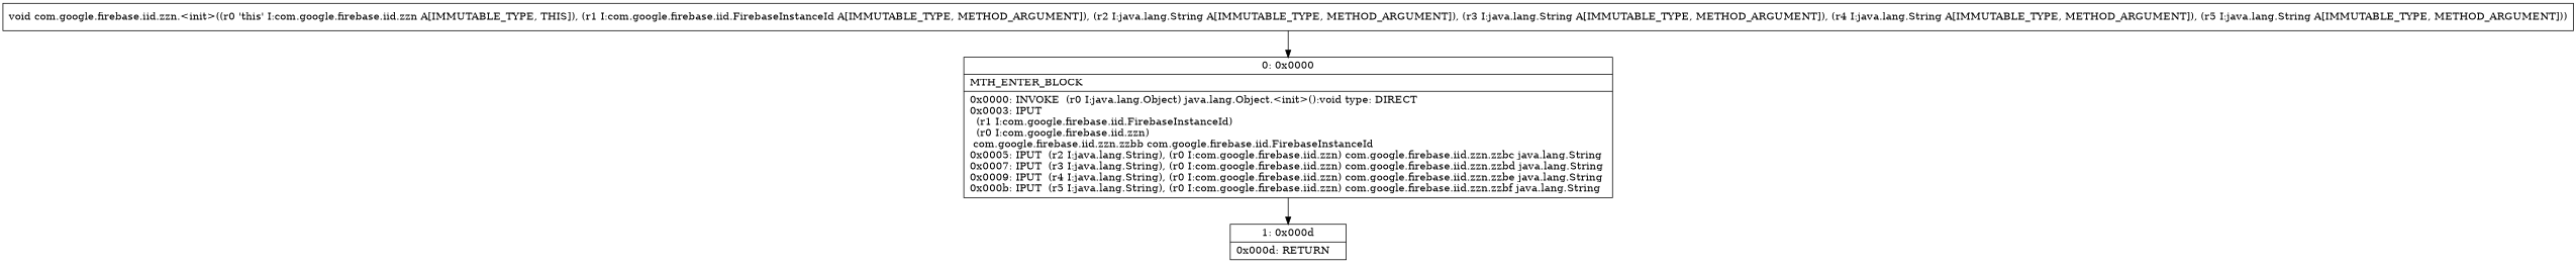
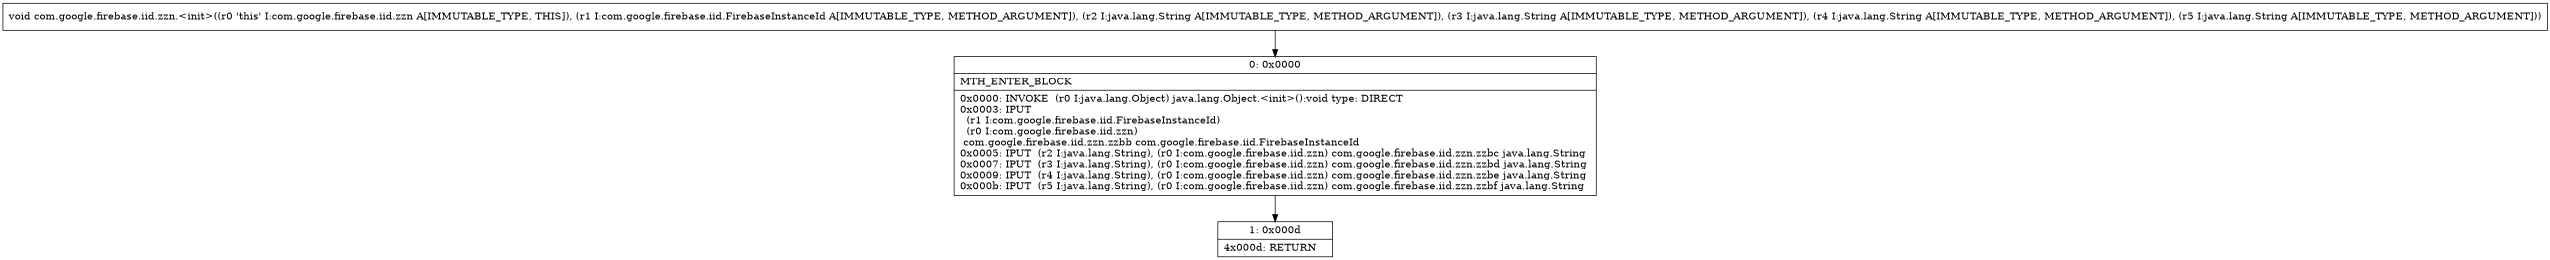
  digraph {
    node [shape=record]
    n1 [label="{0\:\ 0x0000|MTH_ENTER_BLOCK\l|0x0000: INVOKE  (r0 I:java.lang.Object) java.lang.Object.\<init\>():void type: DIRECT \l0x0003: IPUT  \l  (r1 I:com.google.firebase.iid.FirebaseInstanceId)\l  (r0 I:com.google.firebase.iid.zzn)\l com.google.firebase.iid.zzn.zzbb com.google.firebase.iid.FirebaseInstanceId \l0x0005: IPUT  (r2 I:java.lang.String), (r0 I:com.google.firebase.iid.zzn) com.google.firebase.iid.zzn.zzbc java.lang.String \l0x0007: IPUT  (r3 I:java.lang.String), (r0 I:com.google.firebase.iid.zzn) com.google.firebase.iid.zzn.zzbd java.lang.String \l0x0009: IPUT  (r4 I:java.lang.String), (r0 I:com.google.firebase.iid.zzn) com.google.firebase.iid.zzn.zzbe java.lang.String \l0x000b: IPUT  (r5 I:java.lang.String), (r0 I:com.google.firebase.iid.zzn) com.google.firebase.iid.zzn.zzbf java.lang.String \l}"]
-   n2 [label="{1\:\ 0x000d|0x000d: RETURN   \l}"]
+   n2 [label="{1\:\ 0x000d|4x000d: RETURN   \l}"]
    n3 [label="{void com.google.firebase.iid.zzn.\<init\>((r0 'this' I:com.google.firebase.iid.zzn A[IMMUTABLE_TYPE, THIS]), (r1 I:com.google.firebase.iid.FirebaseInstanceId A[IMMUTABLE_TYPE, METHOD_ARGUMENT]), (r2 I:java.lang.String A[IMMUTABLE_TYPE, METHOD_ARGUMENT]), (r3 I:java.lang.String A[IMMUTABLE_TYPE, METHOD_ARGUMENT]), (r4 I:java.lang.String A[IMMUTABLE_TYPE, METHOD_ARGUMENT]), (r5 I:java.lang.String A[IMMUTABLE_TYPE, METHOD_ARGUMENT])) }"]
    n1 -> n2
    n3 -> n1
  }
